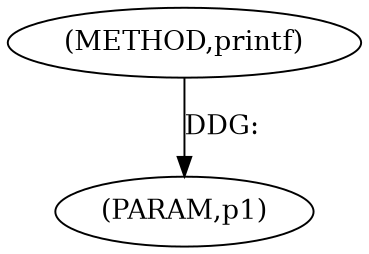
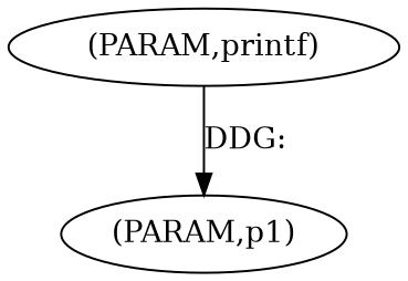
  digraph {
-   n1 [label="(METHOD,printf)"]
+   n1 [label="(PARAM,printf)"]
    n2 [label="(PARAM,p1)"]
    n1 -> n2 [label="DDG: "]
  }
